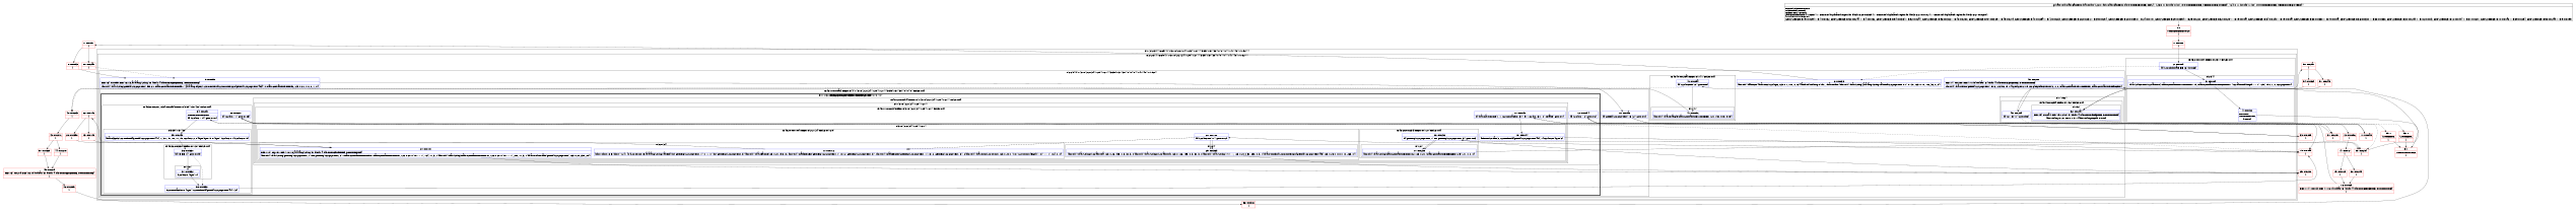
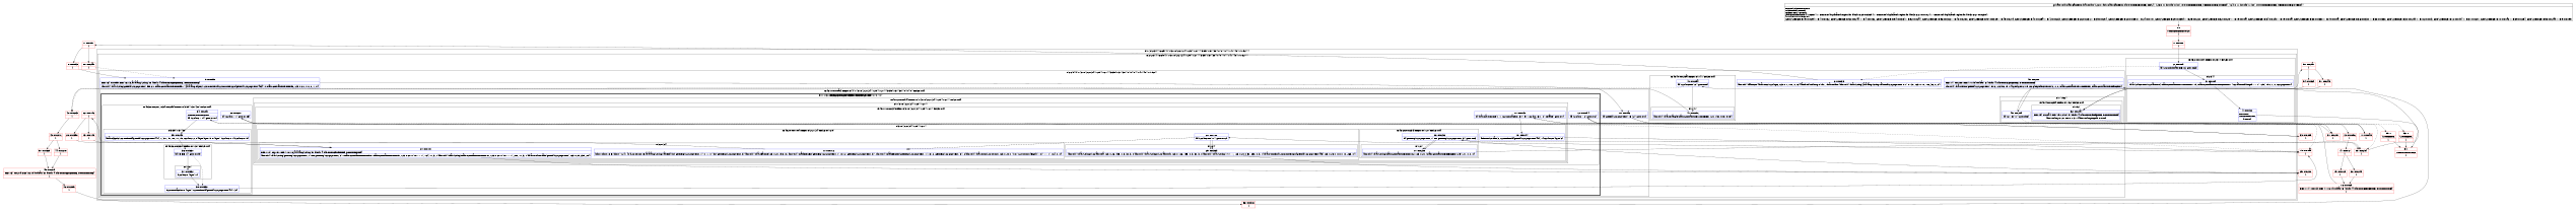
  digraph {
    node [color=red shape=record]
    n1 [color=blue label="{3\:\ 0x000f|ldrawSelectMenu(r22.about_d, main.Constants_H.WIDTH_H_ \- 75, main.Constants_H.HEIGHT_H_ \- ((r22.about_d.length \>\> 1) * 25), 150, 1, 0, r22.popMenu)l}"]
    n2 [color=blue label="{4\:\ 0x0032|RETURN\lORIG_RETURN\l|lreturnl}"]
-   n3 [color=blue label="{2\:\ 0x000d|lif (r22.mini_state == 16) int L63l}"]
+   n3 [color=blue label="{2\:\ 0x000d|lif (r22.mini_state == 16) goto L63l}"]
    n4 [color=blue label="{21\:\ 0x0102|lshort short r8 = (short) (r24 \- 40)lr22.str_cur = java.lang.String.valueOf((int) getNexp(r22.popMenu, 1)) + \"\/\" + ((int) getNexp(r22.popMenu, 3))ldm.Ui.i().drawBarOne(r23 + 20, 158, r8, dm.Ms.i().mathPercent(getNexp(r22.popMenu, 1), r8 \- 2, getNexp(r22.popMenu, 3)), dm.Ms.i().mathPercent(getNexp(r22.popMenu, 1), r8 \- 2, getNexp(r22.popMenu, 3)), 2)ldm.Ui.i().drawNum(r22.str_cur, r23 + 20 + ((r8 \- (r22.str_cur.length() * 8)) \>\> 1), 164, 0, 0)l}"]
    n5 [color=blue label="{24\:\ 0x01e1|PHI: r10l  0x01e1: PHI (r10v16 java.lang.String) =  binds: [] A[DONT_GENERATE, DONT_INLINE]\l|ldm.Ui.i().drawString(getNexp(r22.popMenu, 1) == getNexp(r22.popMenu, 3) ? main.Constants_H.TXT_98 : main.Constants_H.TXT_97, r23 + 20 + (r8 \>\> 1), 164, 17, 3, 1)ldm.Ui.i().drawString(main.Constants_H.TXT_101, r23 + 20 + (r8 \>\> 1), 208, 17, 3, 1)ldrawEvolveMake(getNid(r22.popMenu), r23 + 25, 239, 28)l}"]
    n6 [color=blue label="{29\:\ 0x035d|ldm.Ui.i().drawStringY(r22.about_a, r23 + 26, 155, 0, 3, 30, 3, 0)ldm.Ui.i().drawStringY(r22.about_b, r23 + 126, 155, 0, 3, 30, 3, 0)ldm.Ui.i().drawString(\"档次：\", r23 + 20 + 50, 258, 0, 3, 1)ldrawMonKind(r22.monster_pro[getNid(r22.popMenu)][5], r23 + 23 + 100 + 10, 263, 0)l}"]
    n7 [color=blue label="{20\:\ 0x0100|lif (r22.b_c == (\-1)) goto L112l}"]
    n8 [color=blue label="{27\:\ 0x023e|ldm.Ui.i().drawString(main.Constants_H.TXT_102, r23 + 20, (main.Constants_H.HEIGHT_ \- 25) \- 21, 0, 0, 0)l}"]
    n9 [color=blue label="{26\:\ 0x023c|lif (getNexp(r22.popMenu, 1) == getNexp(r22.popMenu, 3)) goto L86l}"]
    n10 [color=blue label="{18\:\ 0x00d4|linitMonStream(2, r22.mList_id[getNid(r22.popMenu)][0], 1)lr22.b_c = (byte) 2l}"]
    n11 [color=blue label="{17\:\ 0x00d2|lif (drawCartoonOne(1, 1, r22.mon_action, 377, 97, r22.b_c != 1, 0) != false) goto L77l}"]
    n12 [color=blue label="{12\:\ 0x00b4|lif (r22.b_c \< 2) goto L72l}"]
    n13 [color=blue label="{37\:\ 0x0332|lr22.b_c = (byte) \-1l}"]
    n14 [color=blue label="{36\:\ 0x0330|lif (r5 == 14) goto L109l}"]
    n15 [color=blue label="{35\:\ 0x02f2|ldrawClipPic(r22.mList_id[getNid(r22.popMenu)][1], 1, 377, 97, 80, 77, 15, r22.b_c \- 2, 0)lbyte byte r5 = (byte) (r22.b_c + 1)lr22.b_c = r5l}"]
    n16 [color=blue label="{38\:\ 0x0338|lr22.mon_action = (byte) (r22.mList_id[getNid(r22.popMenu)][1] * 3)l}"]
    n17 [color=blue label="{32\:\ 0x02e7|lif (r22.b_c \> 1) goto L105l}"]
    n18 [color=blue label="{34\:\ 0x02f0|ADDED_TO_REGION\l|lif (r22.b_c \< 14) goto L107l}"]
    n19 [color=blue label="{10\:\ 0x00ac|lif (getRid(r22.popMenu) != (\-2)) goto L70l}"]
    n20 [color=blue label="{41\:\ 0x025c|ldm.Ui.i().drawTriangle(main.Constants_H.WIDTH_H_, 120, 150, true, true)l}"]
    n21 [color=blue label="{40\:\ 0x025a|lif (r22.b_c == (\-2)) goto L89l}"]
    n22 [color=blue label="{52\:\ 0x02a4|PHI: r5l  0x02a4: PHI (r5v12 int) =  binds: [] A[DONT_GENERATE, DONT_INLINE]\l|ldm.Ms.key = r21 == 0 ? \-3 : \-4ldm.Ms.keyRepeat = truel}"]
    n23 [color=blue label="{49\:\ 0x029f|lif (r21 != (\-1)) goto L98l}"]
    n24 [color=blue label="{6\:\ 0x0033|ldm.Ui.i().fillRectB()ldrawBG0(r22.bg_c, r23 + 1, 108, 0, r24)landroid.util.Log.e(\"sk\", \"drawNidus\")ldm.Ui.i().drawString(java.lang.String.valueOf(r22.popMenu + 1) + \"\/5\", r23 + 10, 106, 36, 0, 2)l}"]
    n25 [color=blue label="{9\:\ 0x0095|PHI: r6l  0x0095: PHI (r6v13 java.lang.String) =  binds: [] A[DONT_GENERATE, DONT_INLINE]\l|ldm.Ui.i().drawString(getRid(r22.popMenu) == \-2 ? main.Constants_H.TXT_95 : ((java.lang.Object) r22.monsterT[r22.monster_pro[getNid(r22.popMenu)][6]]) + main.Constants_H.TXT_96, r23 + 20, 110, 0, 1, 0)l}"]
    n26 [color=blue label="{48\:\ 0x0288|PHI: r7l  0x0288: PHI (r7v15 boolean) =  binds: [] A[DONT_GENERATE, DONT_INLINE]\l|ldm.Ui.i().drawYesNo(getRid(r22.popMenu) != \-2, r22.b_c != \-1)lbyte byte r21 = r22.pkey.selectMenuX(2, 0, 0, main.Constants_H.WIDTH_H_, main.Constants_H.HEIGHT_)l}"]
    n27 [label="{5\:\ ?|MTH_EXIT_BLOCK\l|l}"]
    n28 [label="{22\:\ 0x01dc|l}"]
    n29 [label="{25\:\ 0x0220|l}"]
    n30 [label="{39\:\ 0x0254|l}"]
    n31 [label="{19\:\ 0x00fa|l}"]
    n32 [label="{31\:\ 0x02e1|l}"]
    n33 [label="{13\:\ 0x00b6|l}"]
    n34 [label="{33\:\ 0x02e9|l}"]
    n35 [label="{11\:\ 0x00ae|l}"]
    n36 [label="{42\:\ 0x026b|l}"]
    n37 [label="{53\:\ ?|SYNTHETIC\l|l}"]
    n38 [label="{50\:\ 0x02a1|l}"]
    n39 [label="{55\:\ ?|SYNTHETIC\l|l}"]
    n40 [label="{7\:\ 0x0091|l}"]
    n41 [label="{8\:\ 0x0093|l}"]
    n42 [label="{58\:\ 0x02ab|l}"]
    n43 [label="{14\:\ 0x00c7|l}"]
    n44 [label="{23\:\ 0x01de|l}"]
    n45 [label="{28\:\ 0x0358|l}"]
    n46 [label="{43\:\ 0x027c|l}"]
    n47 [label="{51\:\ 0x02a3|l}"]
    n48 [label="{54\:\ 0x03cf|l}"]
    n49 [label="{0\:\ ?|MTH_ENTER_BLOCK\l|l}"]
    n50 [label="{1\:\ 0x0000|l}"]
    n51 [label="{15\:\ 0x00c9|l}"]
    n52 [label="{30\:\ 0x02dd|l}"]
    n53 [label="{16\:\ 0x00cb|PHI: r11l  0x00cb: PHI (r11v20 boolean) =  binds: [] A[DONT_GENERATE, DONT_INLINE]\l|l}"]
    n54 [label="{44\:\ 0x027e|l}"]
    n55 [label="{57\:\ 0x03c9|l}"]
    n56 [label="{45\:\ 0x027f|PHI: r6l  0x027f: PHI (r6v19 boolean) =  binds: [] A[DONT_GENERATE, DONT_INLINE]\l|l}"]
    n57 [label="{46\:\ 0x0285|l}"]
    n58 [label="{56\:\ 0x03cc|l}"]
    n59 [label="{private void main.GameRun.drawNidus((r22v0 'this' main.GameRun A[IMMUTABLE_TYPE, THIS]), (r23v0 'x' int A[D('x' int), IMMUTABLE_TYPE, METHOD_ARGUMENT]), (r24v0 'w' int A[D('w' int), IMMUTABLE_TYPE, METHOD_ARGUMENT]))  | INCONSISTENT_CODE\lUSE_LINES_HINTS\lTYPE_VARS: EMPTY\lJadxCommentsAttr\{l WARN: l \-\> Removed duplicated region for block: B:29:0x035d l \-\> Removed duplicated region for block: B:21:0x0102 l \-\> Removed duplicated region for block: B:27:0x023e \}\lINLINE_NOT_NEEDED\lCROSS_EDGE: B:49:0x029f \-\> B:4:0x0032, CROSS_EDGE: B:52:0x02a4 \-\> B:4:0x0032, CROSS_EDGE: B:54:0x03cf \-\> B:52:0x02a4, CROSS_EDGE: B:56:0x03cc \-\> B:48:0x0288, CROSS_EDGE: B:57:0x03c9 \-\> B:45:0x027f, CROSS_EDGE: B:40:0x025a \-\> B:42:0x026b, CROSS_EDGE: B:26:0x023c \-\> B:39:0x0254, CROSS_EDGE: B:28:0x0358 \-\> B:24:0x01e1, CROSS_EDGE: B:29:0x035d \-\> B:25:0x0220, CROSS_EDGE: B:32:0x02e7 \-\> B:19:0x00fa, CROSS_EDGE: B:34:0x02f0 \-\> B:19:0x00fa, CROSS_EDGE: B:38:0x0338 \-\> B:19:0x00fa, CROSS_EDGE: B:36:0x0330 \-\> B:38:0x0338, CROSS_EDGE: B:30:0x02dd \-\> B:16:0x00cb, CROSS_EDGE: B:12:0x00b4 \-\> B:31:0x02e1, CROSS_EDGE: B:10:0x00ac \-\> B:39:0x0254, CROSS_EDGE: B:58:0x02ab \-\> B:9:0x0095\l}" color=""]
    subgraph cluster_1 {
      label="R(1:(2:(2:3|4)|(6:6|9|(4:(1:(3:18|(2:21|24)(1:29)|(1:27)))|(3:35|(1:37)|38)|(0)(0)|(0))|(1:41)|48|(1:(1:52)))))"
      subgraph cluster_2 {
        label="R(2:(2:3|4)|(6:6|9|(4:(1:(3:18|(2:21|24)(1:29)|(1:27)))|(3:35|(1:37)|38)|(0)(0)|(0))|(1:41)|48|(1:(1:52))))"
        subgraph cluster_3 {
          label="IF [B:2:0x000d] THEN: R(2:3|4) ELSE: null"
          n3
          subgraph cluster_4 {
            label="R(2:3|4)"
            n1
            n2
          }
        }
        subgraph cluster_5 {
          label="R(6:6|9|(4:(1:(3:18|(2:21|24)(1:29)|(1:27)))|(3:35|(1:37)|38)|(0)(0)|(0))|(1:41)|48|(1:(1:52)))"
          n24
          n25
          n26
          subgraph cluster_6 {
            label="IF [B:10:0x00ac] THEN: R(4:(1:(3:18|(2:21|24)(1:29)|(1:27)))|(3:35|(1:37)|38)|(0)(0)|(0)) ELSE: null"
            n19
            subgraph cluster_7 {
              label="R(4:(1:(3:18|(2:21|24)(1:29)|(1:27)))|(3:35|(1:37)|38)|(0)(0)|(0))"
              subgraph cluster_8 {
                label="IF [B:12:0x00b4] THEN: R(1:(3:18|(2:21|24)(1:29)|(1:27))) ELSE: null"
                n12
                subgraph cluster_9 {
                  label="R(1:(3:18|(2:21|24)(1:29)|(1:27)))"
                  subgraph cluster_10 {
                    label="IF [B:17:0x00d2] THEN: R(3:18|(2:21|24)(1:29)|(1:27)) ELSE: null"
                    n11
                    subgraph cluster_11 {
                      label="R(3:18|(2:21|24)(1:29)|(1:27))"
                      n10
                      subgraph cluster_12 {
                        label="IF [B:20:0x0100] THEN: R(2:21|24) ELSE: R(1:29)"
                        n7
                        subgraph cluster_13 {
                          label="R(2:21|24)"
                          n4
                          n5
                        }
                        subgraph cluster_14 {
                          label="R(1:24)"
                          n6
                        }
                      }
                      subgraph cluster_15 {
                        label="IF [B:26:0x023c] THEN: R(1:27) ELSE: null"
                        n9
                        subgraph cluster_16 {
                          label="R(1:27)"
                          n8
                        }
                      }
                    }
                  }
                }
              }
              subgraph cluster_17 {
                label="IF [B:32:0x02e7, B:34:0x02f0] THEN: R(3:35|(1:37)|38) ELSE: null"
                n17
                n18
                subgraph cluster_18 {
                  label="R(3:35|(1:37)|38)"
                  n15
                  n16
                  subgraph cluster_19 {
                    label="IF [B:36:0x0330] THEN: R(1:37) ELSE: null"
                    n14
                    subgraph cluster_20 {
                      label="R(1:37)"
                      n13
                    }
                  }
                }
              }
              subgraph cluster_21 {
                label="IF [B:20:0x0100] THEN: R(0) ELSE: R(0)"
                subgraph cluster_22 {
                  label="R(0)"
                }
                subgraph cluster_23 {
                  label="R(0)"
                }
              }
              subgraph cluster_24 {
                label="IF [B:26:0x023c] THEN: R(0) ELSE: null"
                subgraph cluster_25 {
                  label="R(0)"
                }
              }
            }
          }
          subgraph cluster_26 {
            label="IF [B:40:0x025a] THEN: R(1:41) ELSE: null"
            n21
            subgraph cluster_27 {
              label="R(1:41)"
              n20
            }
          }
          subgraph cluster_28 {
            label="R(1:(1:52))"
            subgraph cluster_29 {
              label="IF [B:49:0x029f] THEN: R(1:52) ELSE: null"
              n23
              subgraph cluster_30 {
                label="R(1:52)"
                n22
              }
            }
          }
        }
      }
    }
    n1 -> n2
    n2 -> n27
    n3 -> n1
    n3 -> n24 [style=dashed]
    n4 -> n28
    n5 -> n29
    n6 -> n29
    n7 -> n4 [style=dashed]
    n7 -> n4 [style=dashed]
    n7 -> n6
    n7 -> n6
    n8 -> n30
    n9 -> n8
    n9 -> n8
    n9 -> n30 [style=dashed]
    n9 -> n30 [style=dashed]
    n10 -> n31
    n11 -> n10
    n11 -> n32 [style=dashed]
    n12 -> n32 [style=dashed]
    n12 -> n33
    n13 -> n16
    n14 -> n13
    n14 -> n16 [style=dashed]
    n15 -> n14
    n16 -> n31
-   n17 -> n31 [style=solid]
+   n17 -> n31 [style=dashed]
    n17 -> n34
    n18 -> n15
    n18 -> n31 [style=dashed]
    n19 -> n30 [style=dashed]
    n19 -> n35
    n20 -> n36
    n21 -> n20
    n21 -> n36 [style=dashed]
    n22 -> n37 [style=dashed]
    n23 -> n38
    n23 -> n39 [style=dashed]
    n24 -> n40
    n25 -> n19
    n26 -> n23
    n28 -> n44
    n28 -> n45
    n29 -> n9
    n30 -> n21
    n31 -> n7
    n32 -> n17
    n33 -> n43
    n34 -> n18
    n35 -> n12
    n36 -> n46
    n37 -> n27
    n38 -> n47
    n38 -> n48
    n39 -> n27
    n40 -> n41
    n40 -> n42
    n41 -> n25
    n42 -> n25 [style=dashed]
    n43 -> n51
    n43 -> n52
    n44 -> n5
    n45 -> n5
    n46 -> n54
    n46 -> n55
    n47 -> n22
    n48 -> n22
    n49 -> n50
    n50 -> n3
    n51 -> n53
    n52 -> n53
    n53 -> n11
    n54 -> n56
    n55 -> n56
    n56 -> n57
    n57 -> n58
    n58 -> n26
    n59 -> n49
  }
